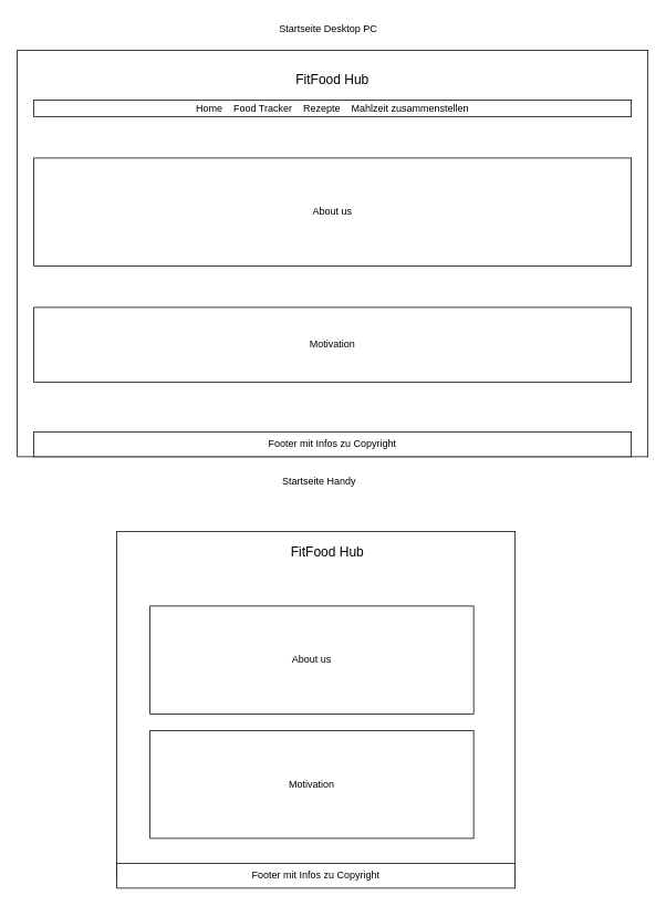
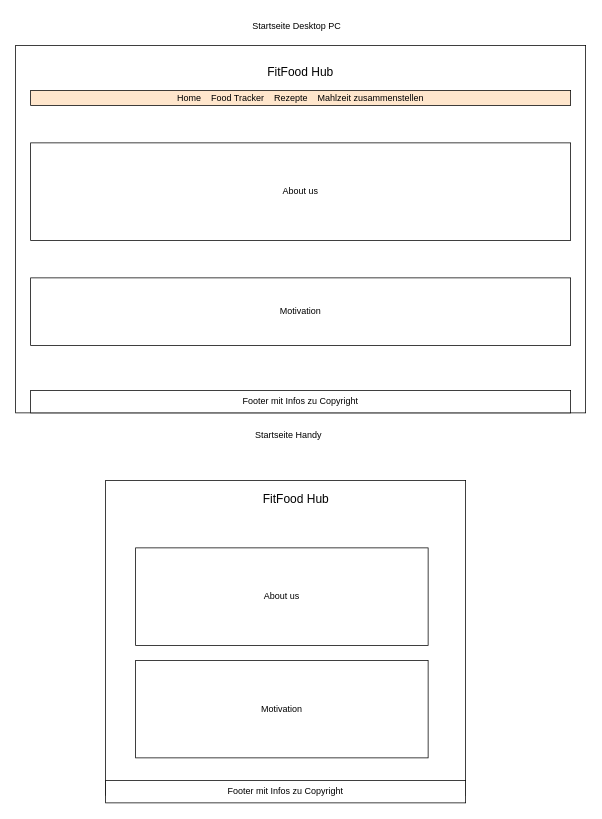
  <mxCell id="0" />
  <mxCell id="1" parent="0" />
  <mxCell id="2" value="" style="rounded=0;whiteSpace=wrap;html=1;" vertex="1" parent="1"><mxGeometry x="20" y="60" width="760" height="490" as="geometry" /></mxCell>
  <mxCell id="3" value="&lt;font style=&quot;font-size: 16px;&quot;&gt;FitFood Hub&lt;/font&gt;" style="text;html=1;align=center;verticalAlign=middle;whiteSpace=wrap;rounded=0;" vertex="1" parent="1"><mxGeometry x="265" y="80" width="270" height="30" as="geometry" /></mxCell>
- <mxCell id="4" value="Home &amp;nbsp; &amp;nbsp;Food Tracker &amp;nbsp; &amp;nbsp;Rezepte &amp;nbsp; &amp;nbsp;Mahlzeit&amp;nbsp;zusammenstellen" style="rounded=0;whiteSpace=wrap;html=1;" vertex="1" parent="1"><mxGeometry x="40" y="120" width="720" height="20" as="geometry" /></mxCell>
+ <mxCell id="4" value="Home &amp;nbsp; &amp;nbsp;Food Tracker &amp;nbsp; &amp;nbsp;Rezepte &amp;nbsp; &amp;nbsp;Mahlzeit&amp;nbsp;zusammenstellen" style="rounded=0;whiteSpace=wrap;html=1;fillColor=#ffe6cc;" vertex="1" parent="1"><mxGeometry x="40" y="120" width="720" height="20" as="geometry" /></mxCell>
  <mxCell id="5" value="About us" style="rounded=0;whiteSpace=wrap;html=1;" vertex="1" parent="1"><mxGeometry x="40" y="190" width="720" height="130" as="geometry" /></mxCell>
  <mxCell id="6" value="Motivation" style="rounded=0;whiteSpace=wrap;html=1;" vertex="1" parent="1"><mxGeometry x="40" y="370" width="720" height="90" as="geometry" /></mxCell>
  <mxCell id="7" value="Footer mit Infos zu Copyright" style="rounded=0;whiteSpace=wrap;html=1;" vertex="1" parent="1"><mxGeometry x="40" y="520" width="720" height="30" as="geometry" /></mxCell>
  <mxCell id="8" value="Startseite Desktop PC" style="text;html=1;align=center;verticalAlign=middle;whiteSpace=wrap;rounded=0;" vertex="1" parent="1"><mxGeometry x="280" y="20" width="230" height="30" as="geometry" /></mxCell>
  <mxCell id="9" value="" style="rounded=0;whiteSpace=wrap;html=1;" vertex="1" parent="1"><mxGeometry x="140" y="640" width="480" height="420" as="geometry" /></mxCell>
  <mxCell id="10" value="&lt;span style=&quot;font-size: 16px;&quot;&gt;FitFood Hub&lt;/span&gt;" style="text;html=1;align=center;verticalAlign=middle;whiteSpace=wrap;rounded=0;" vertex="1" parent="1"><mxGeometry x="259" y="650" width="270" height="30" as="geometry" /></mxCell>
  <mxCell id="11" value="" style="shape=image;html=1;verticalAlign=top;verticalLabelPosition=bottom;labelBackgroundColor=#ffffff;imageAspect=0;aspect=fixed;image=https://cdn4.iconfinder.com/data/icons/essential-app-2/16/burger-menu-more-panel-128.png" vertex="1" parent="1"><mxGeometry x="550" y="655.5" width="19" height="19" as="geometry" /></mxCell>
  <mxCell id="12" value="About us" style="rounded=0;whiteSpace=wrap;html=1;" vertex="1" parent="1"><mxGeometry x="180" y="730" width="390" height="130" as="geometry" /></mxCell>
  <mxCell id="13" value="Motivation" style="rounded=0;whiteSpace=wrap;html=1;" vertex="1" parent="1"><mxGeometry x="180" y="880" width="390" height="130" as="geometry" /></mxCell>
  <mxCell id="14" value="Footer mit Infos zu Copyright" style="rounded=0;whiteSpace=wrap;html=1;" vertex="1" parent="1"><mxGeometry x="140" y="1040" width="480" height="30" as="geometry" /></mxCell>
  <mxCell id="15" value="Startseite Handy" style="text;html=1;align=center;verticalAlign=middle;whiteSpace=wrap;rounded=0;" vertex="1" parent="1"><mxGeometry x="269" y="565" width="230" height="30" as="geometry" /></mxCell>
